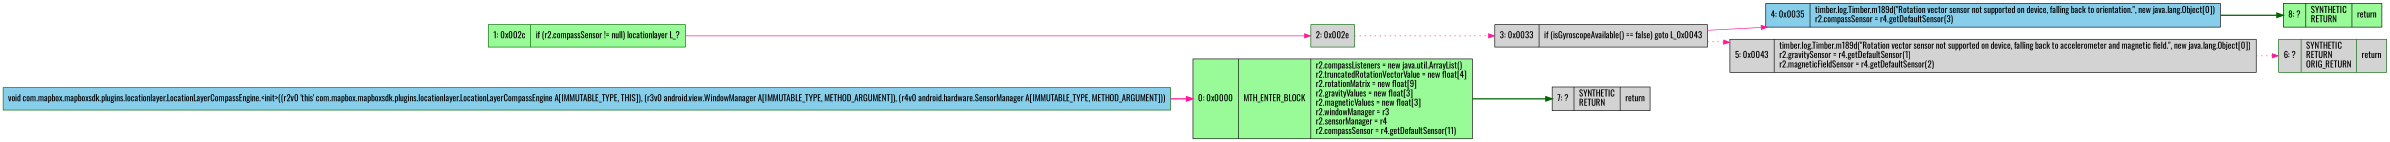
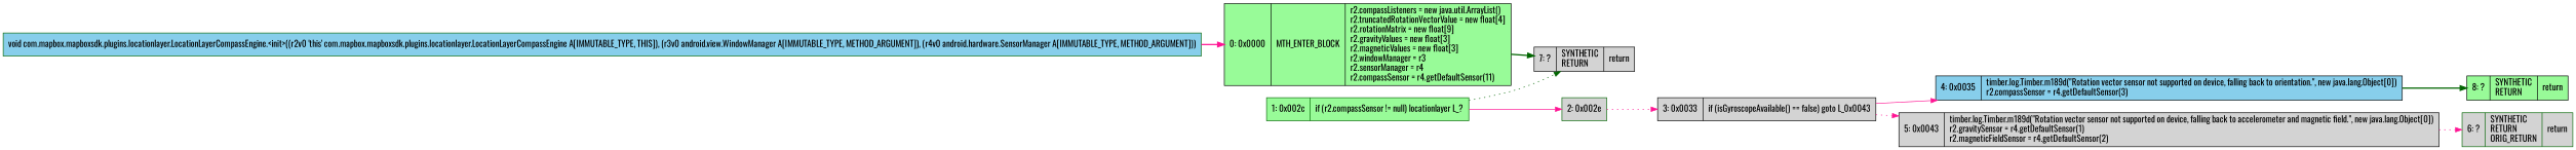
  digraph {
    fontname=Oswald
    rankdir=LR
    node [color=black fillcolor=lightgrey fontname=Oswald shape=record style=filled]
    edge [color=deeppink fontname=Oswald style=dotted]
    n1 [fillcolor=palegreen label="{0\:\ 0x0000|MTH_ENTER_BLOCK\l|r2.compassListeners = new java.util.ArrayList()\lr2.truncatedRotationVectorValue = new float[4]\lr2.rotationMatrix = new float[9]\lr2.gravityValues = new float[3]\lr2.magneticValues = new float[3]\lr2.windowManager = r3\lr2.sensorManager = r4\lr2.compassSensor = r4.getDefaultSensor(11)\l}"]
    n2 [label="{7\:\ ?|SYNTHETIC\lRETURN\l|return\l}"]
    n3 [color=darkgreen fillcolor=palegreen label="{1\:\ 0x002c|if (r2.compassSensor != null) locationlayer L_?\l}"]
    n4 [color=darkgreen label="{2\:\ 0x002e}"]
    n5 [label="{3\:\ 0x0033|if (isGyroscopeAvailable() == false) goto L_0x0043\l}"]
    n6 [fillcolor=skyblue label="{4\:\ 0x0035|timber.log.Timber.m189d(\"Rotation vector sensor not supported on device, falling back to orientation.\", new java.lang.Object[0])\lr2.compassSensor = r4.getDefaultSensor(3)\l}"]
    n7 [label="{5\:\ 0x0043|timber.log.Timber.m189d(\"Rotation vector sensor not supported on device, falling back to accelerometer and magnetic field.\", new java.lang.Object[0])\lr2.gravitySensor = r4.getDefaultSensor(1)\lr2.magneticFieldSensor = r4.getDefaultSensor(2)\l}"]
    n8 [fillcolor=palegreen label="{8\:\ ?|SYNTHETIC\lRETURN\l|return\l}"]
    n9 [color=darkgreen label="{6\:\ ?|SYNTHETIC\lRETURN\lORIG_RETURN\l|return\l}"]
    n10 [color=darkgreen fillcolor=skyblue label="{void com.mapbox.mapboxsdk.plugins.locationlayer.LocationLayerCompassEngine.\<init\>((r2v0 'this' com.mapbox.mapboxsdk.plugins.locationlayer.LocationLayerCompassEngine A[IMMUTABLE_TYPE, THIS]), (r3v0 android.view.WindowManager A[IMMUTABLE_TYPE, METHOD_ARGUMENT]), (r4v0 android.hardware.SensorManager A[IMMUTABLE_TYPE, METHOD_ARGUMENT])) }"]
    n1 -> n2 [color=darkgreen style=bold]
+   n3 -> n2 [color=darkgreen]
    n3 -> n4 [style=solid]
    n4 -> n5
    n5 -> n6 [style=solid]
    n5 -> n7
    n6 -> n8 [color=darkgreen style=bold]
    n7 -> n9
    n10 -> n1 [style=bold]
  }
